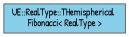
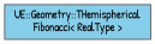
  digraph {
    rankdir=LR
    fontname="Patrick Hand"
-   n1 [color=grey40 fillcolor=skyblue fontname="Patrick Hand" fontsize=10 height=0.2 label="UE::RealType::THemispherical\lFibonacci\< RealType \>" shape=box style=filled width=0.4]
+   n1 [color=grey40 fillcolor=skyblue fontname="Patrick Hand" fontsize=10 height=0.2 label="UE::Geometry::THemispherical\lFibonacci\< RealType \>" shape=box style=filled width=0.4]
  }
